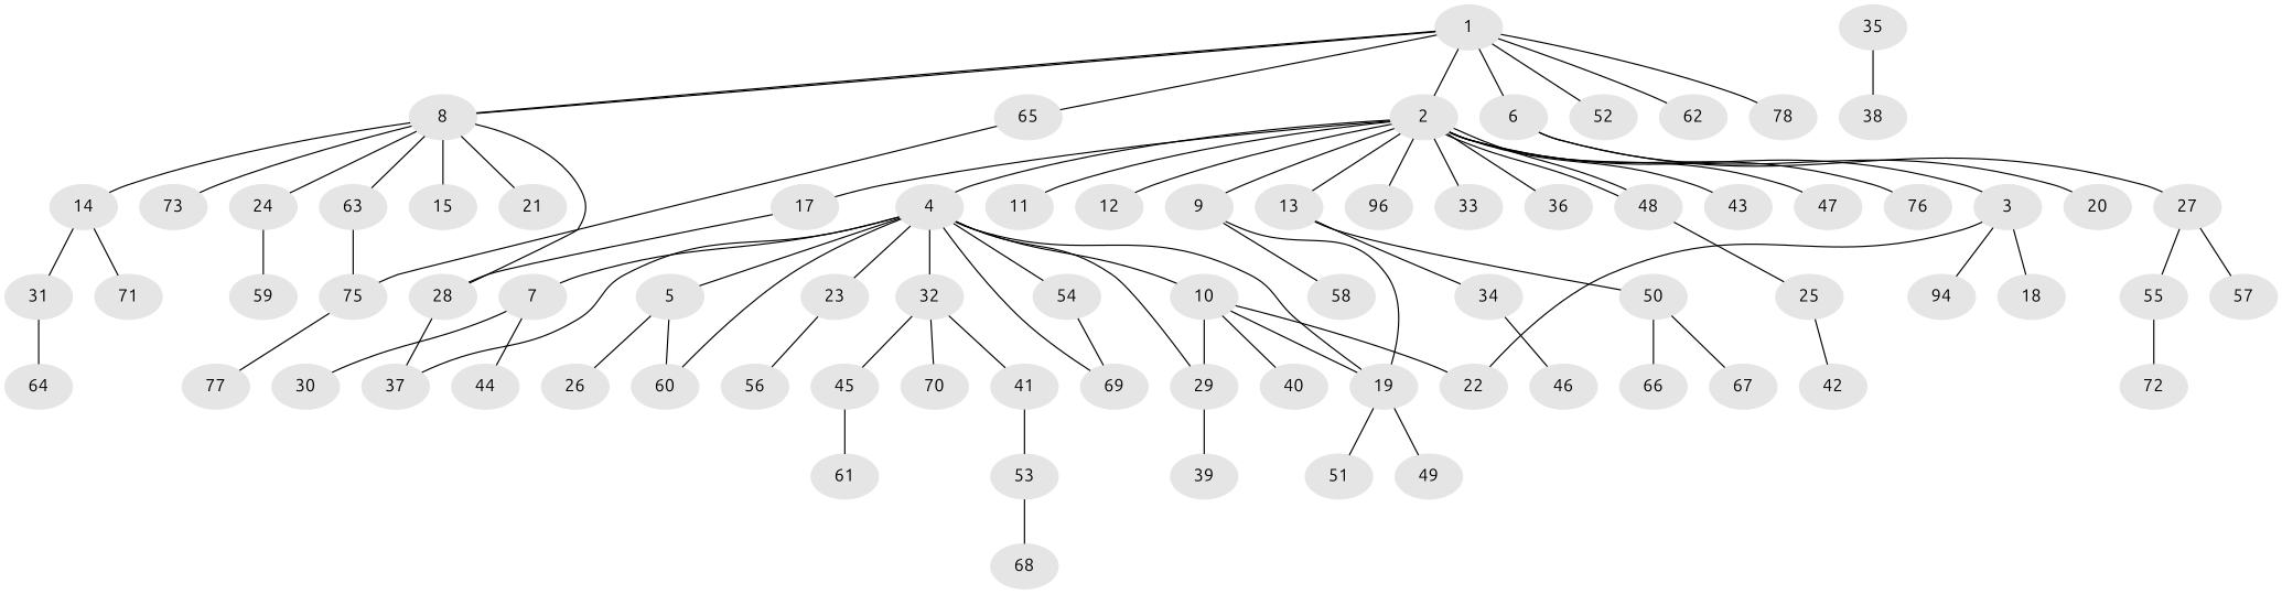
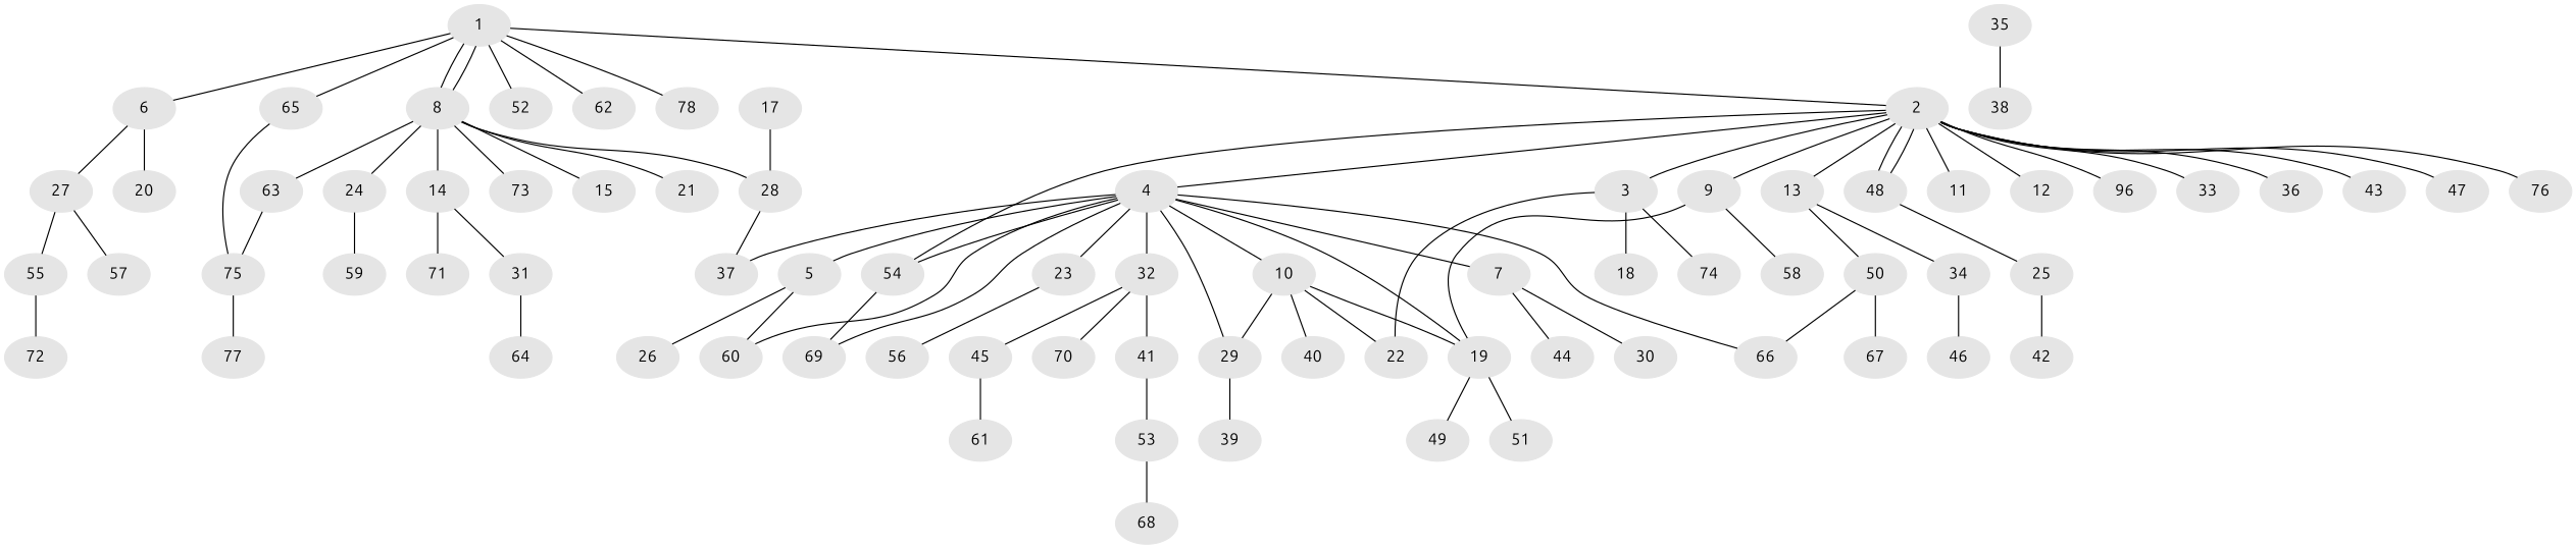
  graph {
    fontname=Ubuntu
    node [color=gray90 fontname=Ubuntu style=filled]
    edge [fontname=Ubuntu]
    1
    2
    6
    8
    52
    62
    65
    78
    3
    4
    9
    11
    12
    13
    n15 [label=96]
    17
    33
    36
    43
    47
    48
    76
    20
    27
    14
    15
    21
    24
    28
    63
    73
    75
    18
    22
-   74 [label=94]
+   74
    5
    7
    10
    19
    23
    29
    32
    37
    54
    60
    66
    69
    58
    34
    50
    25
    42
    26
    30
    44
    40
    49
    51
    56
    39
    41
    45
    70
    55
    57
    31
    71
    59
    46
    67
    64
    35
    38
    72
    53
    61
    68
    77
    1 -- 2
    1 -- 6
    1 -- 8
    1 -- 8
    1 -- 52
    1 -- 62
    1 -- 65
    1 -- 78
    2 -- 3
    2 -- 4
    2 -- 9
    2 -- 11
    2 -- 12
    2 -- 13
    2 -- n15
-   2 -- 17
+   2 -- 54
    2 -- 33
    2 -- 36
    2 -- 43
    2 -- 47
    2 -- 48
    2 -- 48
    2 -- 76
    6 -- 20
    6 -- 27
    8 -- 14
    8 -- 15
    8 -- 21
    8 -- 24
    8 -- 28
    8 -- 63
    8 -- 73
    65 -- 75
    3 -- 18
    3 -- 22
    3 -- 74
    4 -- 5
    4 -- 7
    4 -- 10
    4 -- 19
    4 -- 23
    4 -- 29
    4 -- 32
    4 -- 37
    4 -- 54
    4 -- 60
+   4 -- 66
    4 -- 69
    9 -- 19
    9 -- 58
    13 -- 34
    13 -- 50
    17 -- 28
    48 -- 25
    27 -- 55
    27 -- 57
    14 -- 31
    14 -- 71
    24 -- 59
    28 -- 37
    63 -- 75
    75 -- 77
    5 -- 60
    5 -- 26
    7 -- 30
    7 -- 44
    10 -- 22
    10 -- 19
    10 -- 29
    10 -- 40
    19 -- 49
    19 -- 51
    23 -- 56
    29 -- 39
    32 -- 41
    32 -- 45
    32 -- 70
    54 -- 69
    34 -- 46
    50 -- 66
    50 -- 67
    25 -- 42
    41 -- 53
    45 -- 61
    55 -- 72
    31 -- 64
    35 -- 38
    53 -- 68
  }
